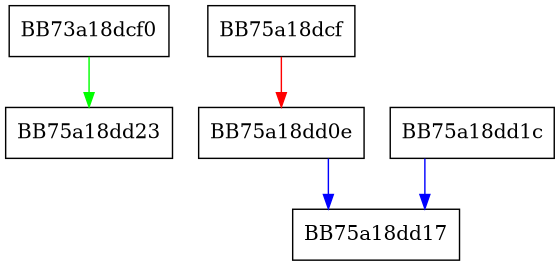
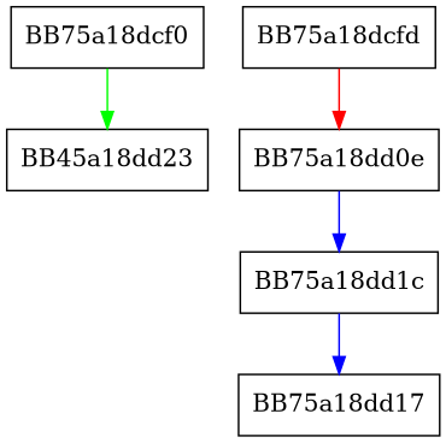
  digraph {
    splines=ortho
    node [shape=box]
    edge [color=blue]
-   BB75a18dcf0 [label=BB73a18dcf0]
-   BB75a18dd23
-   BB75a18dcfd [label=BB75a18dcf]
+   BB75a18dcf0
+   BB75a18dd23 [label=BB45a18dd23]
+   BB75a18dcfd
    BB75a18dd0e
    BB75a18dd1c
    BB75a18dd17
    BB75a18dcf0 -> BB75a18dd23 [color=green]
    BB75a18dcfd -> BB75a18dd0e [color=red]
-   BB75a18dd0e -> BB75a18dd17
+   BB75a18dd0e -> BB75a18dd1c
    BB75a18dd1c -> BB75a18dd17
  }
